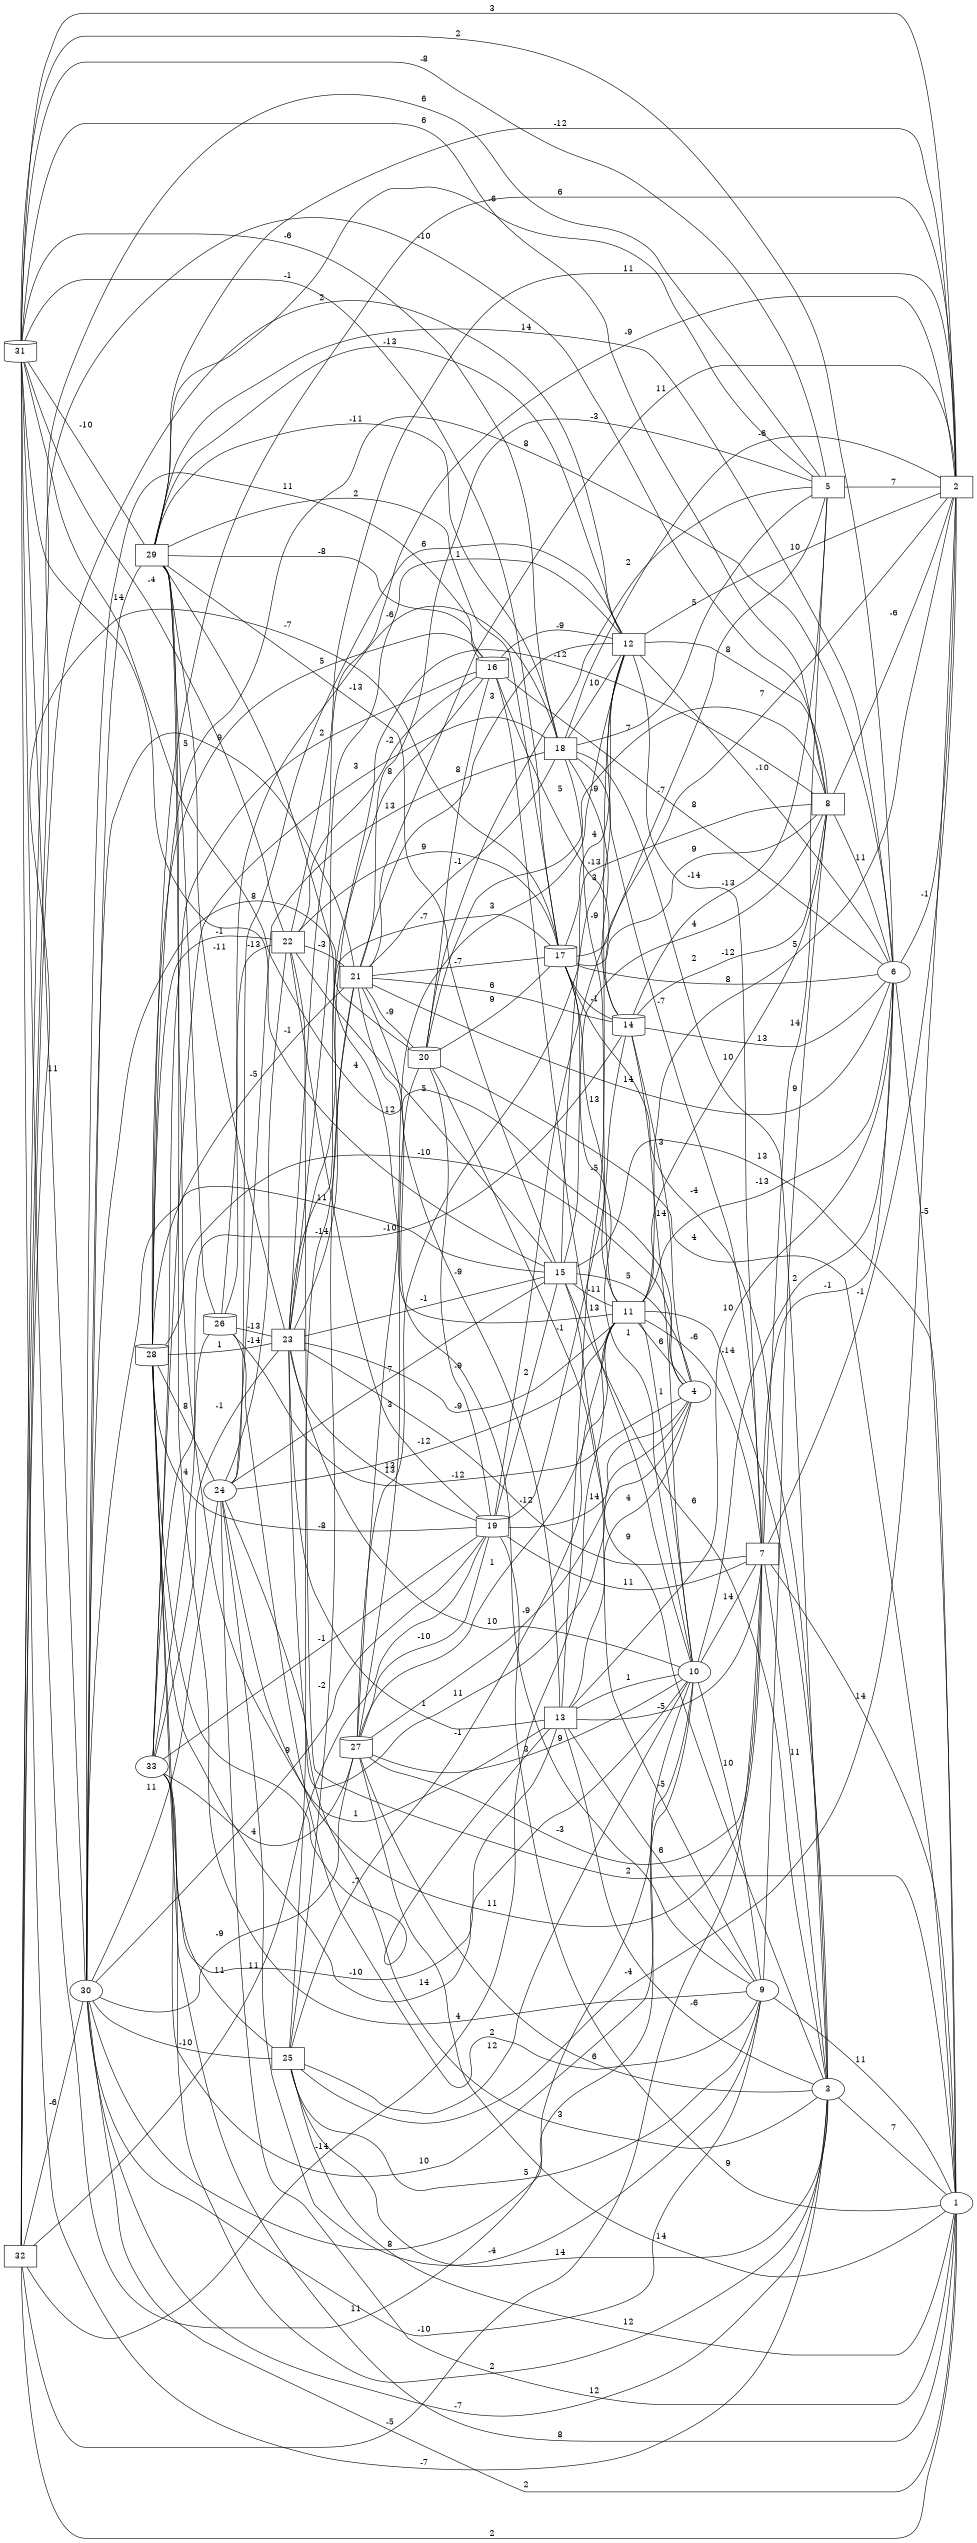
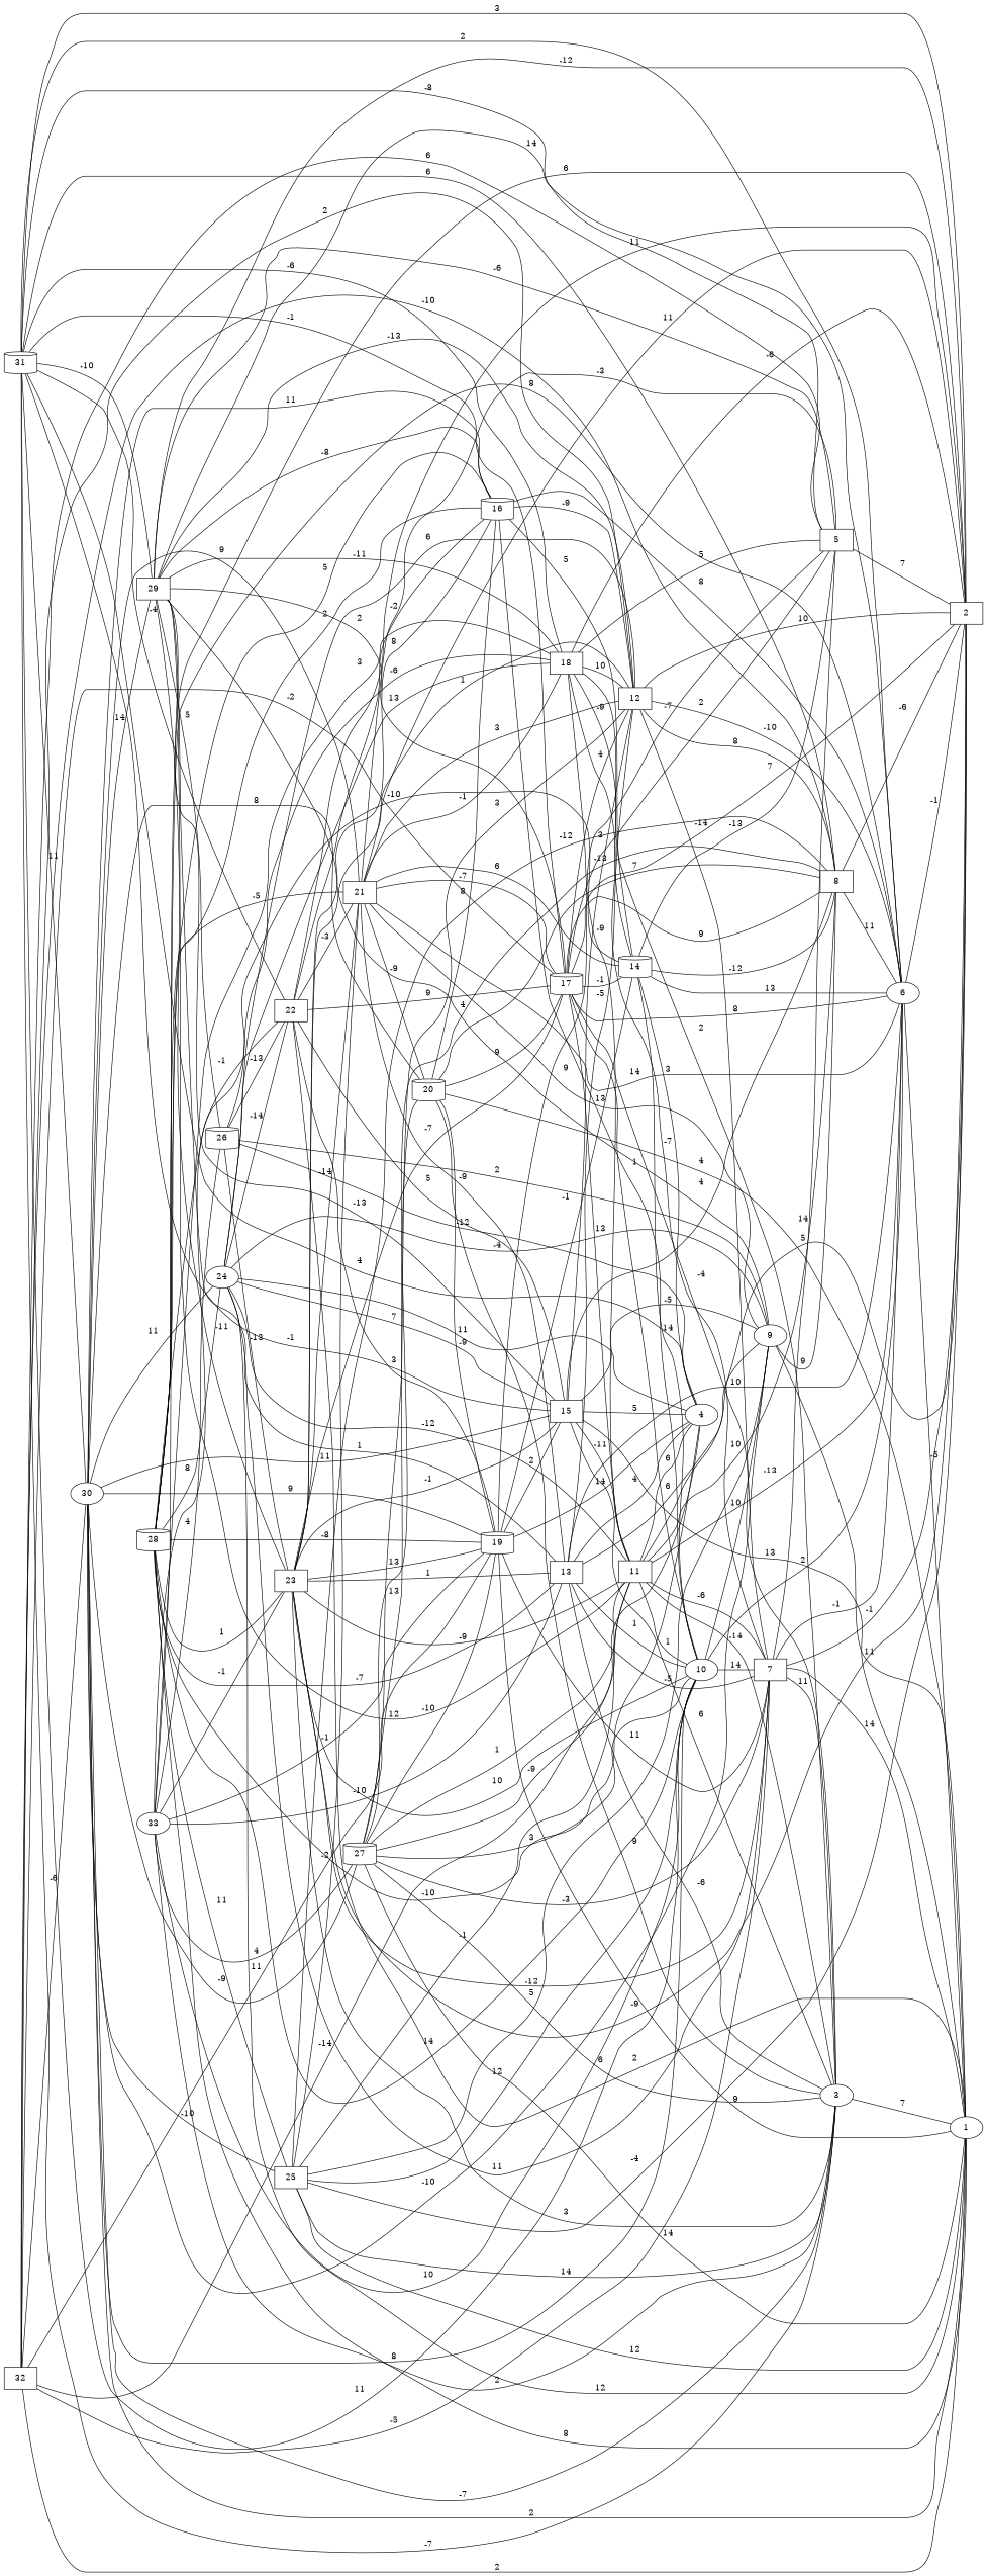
  graph {
    fontname="Helvetica,Arial,sans-serif"
    rankdir=LR
    node [shape=box]
    33 [shape=ellipse]
    3 [shape=ellipse]
    10 [shape=ellipse]
    13
    14 [shape=cylinder]
    16 [shape=cylinder]
    18
    19 [shape=cylinder]
    23
    26 [shape=cylinder]
    27 [shape=cylinder]
    1 [shape=ellipse]
    7
    6 [shape=ellipse]
    9 [shape=ellipse]
    12
    4 [shape=ellipse]
    5
    8
    11
    2
    15
    17 [shape=cylinder]
    21
    22
    20 [shape=cylinder]
    32
    30 [shape=ellipse]
    29
    24 [shape=ellipse]
    25
    31 [shape=cylinder]
    28 [shape=cylinder]
    33 -- 3 [label=2]
    33 -- 10 [label=10]
    33 -- 13 [label=-10]
    33 -- 14 [label=-10]
    33 -- 16 [label=2]
    33 -- 18 [label=3]
    33 -- 19 [label=-1]
    33 -- 23 [label=-1]
    33 -- 26 [label=4]
    33 -- 27 [label=4]
    3 -- 1 [label=7]
    10 -- 7 [label=14]
    10 -- 6 [label=2]
    10 -- 9 [label=10]
    13 -- 3 [label=-6]
    13 -- 10 [label=1]
    13 -- 7 [label=-5]
    13 -- 6 [label=10]
    13 -- 9 [label=6]
    13 -- 12 [label=-5]
    13 -- 4 [label=4]
    14 -- 10 [label=14]
    14 -- 6 [label=13]
    14 -- 4 [label=3]
    14 -- 5 [label=-13]
    14 -- 8 [label=-12]
    16 -- 10 [label=13]
    16 -- 14 [label=5]
    16 -- 6 [label=8]
    16 -- 12 [label=-9]
    18 -- 3 [label=2]
    18 -- 14 [label=-9]
    18 -- 7 [label=-7]
    18 -- 12 [label=10]
    18 -- 5 [label=5]
    18 -- 11 [label=-9]
    18 -- 2 [label=-6]
    19 -- 14 [label=-1]
    19 -- 1 [label=9]
    19 -- 7 [label=11]
    19 -- 4 [label=14]
    19 -- 5 [label=-7]
    19 -- 15 [label=2]
    23 -- 3 [label=3]
    23 -- 10 [label=10]
    23 -- 13 [label=1]
    23 -- 16 [label=8]
    23 -- 19 [label=13]
    23 -- 7 [label=-12]
    23 -- 12 [label=1]
    23 -- 11 [label=-9]
    23 -- 2 [label=-9]
    23 -- 15 [label=-1]
    23 -- 17 [label=-7]
    23 -- 21 [label=-14]
    26 -- 18 [label=-6]
    26 -- 23 [label=-13]
    26 -- 9 [label=2]
    26 -- 4 [label=-12]
    26 -- 22 [label=-13]
    27 -- 3 [label=6]
    27 -- 10 [label=3]
    27 -- 19 [label=-10]
    27 -- 1 [label=14]
    27 -- 7 [label=-3]
    27 -- 12 [label=3]
    27 -- 4 [label=-9]
    27 -- 8 [label=-13]
    27 -- 11 [label=1]
    27 -- 20 [label=13]
    7 -- 3 [label=11]
    7 -- 1 [label=14]
    7 -- 6 [label=-1]
    7 -- 5 [label=14]
    7 -- 2 [label=-1]
    6 -- 1 [label=-5]
    6 -- 2 [label=-1]
    9 -- 1 [label=11]
    9 -- 8 [label=9]
    12 -- 7 [label=-14]
    12 -- 6 [label=-10]
    12 -- 8 [label=8]
    12 -- 2 [label=10]
    5 -- 2 [label=7]
    8 -- 6 [label=11]
    8 -- 2 [label=-6]
    11 -- 3 [label=-14]
    11 -- 10 [label=1]
    11 -- 7 [label=-6]
    11 -- 6 [label=-13]
    11 -- 4 [label=6]
    11 -- 8 [label=10]
    11 -- 2 [label=5]
    15 -- 3 [label=6]
    15 -- 1 [label=13]
    15 -- 9 [label=-5]
    15 -- 12 [label=3]
    15 -- 4 [label=5]
    15 -- 8 [label=4]
    15 -- 11 [label=-11]
    17 -- 3 [label=-4]
    17 -- 10 [label=1]
    17 -- 14 [label=-1]
    17 -- 6 [label=8]
    17 -- 12 [label=4]
    17 -- 8 [label=9]
    17 -- 11 [label=13]
    17 -- 2 [label=7]
    21 -- 13 [label=-9]
    21 -- 14 [label=6]
    21 -- 18 [label=-1]
    21 -- 6 [label=14]
    21 -- 9 [label=9]
    21 -- 12 [label=3]
    21 -- 5 [label=-3]
    21 -- 2 [label=11]
    21 -- 17 [label=-7]
    21 -- 20 [label=-9]
    22 -- 16 [label=-2]
    22 -- 19 [label=3]
    22 -- 1 [label=2]
    22 -- 2 [label=11]
    22 -- 15 [label=5]
    22 -- 17 [label=9]
    22 -- 21 [label=-3]
    20 -- 3 [label=9]
    20 -- 16 [label=8]
    20 -- 19 [label=-9]
    20 -- 1 [label=4]
-   20 -- 5 [label=2]
+   17 -- 5 [label=2]
    20 -- 8 [label=7]
    20 -- 17 [label=9]
    32 -- 19 [label=11]
    32 -- 1 [label=2]
    32 -- 7 [label=-5]
    32 -- 12 [label=2]
    32 -- 5 [label=6]
    32 -- 8 [label=-10]
    32 -- 11 [label=-14]
-   32 -- 17 [label=-7]
+   32 -- 17 [label=-2]
    32 -- 30 [label=-6]
    30 -- 3 [label=-7]
    30 -- 10 [label=8]
    30 -- 16 [label=11]
    30 -- 19 [label=9]
    30 -- 27 [label=-9]
    30 -- 1 [label=2]
    30 -- 9 [label=-10]
    30 -- 15 [label=11]
    30 -- 21 [label=9]
    30 -- 20 [label=8]
    30 -- 29 [label=14]
    30 -- 24 [label=11]
    30 -- 25 [label=-10]
    29 -- 13 [label=1]
    29 -- 16 [label=-8]
    29 -- 18 [label=-11]
    29 -- 23 [label=-11]
    29 -- 26 [label=5]
    29 -- 6 [label=14]
    29 -- 9 [label=4]
    29 -- 12 [label=-13]
    29 -- 5 [label=-6]
    29 -- 11 [label=12]
    29 -- 2 [label=-12]
    29 -- 15 [label=-13]
    29 -- 17 [label=2]
    24 -- 18 [label=13]
    24 -- 1 [label=12]
    24 -- 7 [label=11]
    24 -- 9 [label=-4]
    24 -- 12 [label=6]
    24 -- 4 [label=11]
    24 -- 11 [label=-12]
    24 -- 15 [label=7]
    24 -- 22 [label=-14]
    25 -- 3 [label=14]
    25 -- 10 [label=12]
    25 -- 1 [label=12]
    25 -- 9 [label=5]
    25 -- 8 [label=-12]
    25 -- 11 [label=-1]
    25 -- 2 [label=-4]
    25 -- 21 [label=-2]
    31 -- 3 [label=-7]
    31 -- 10 [label=11]
    31 -- 18 [label=-6]
    31 -- 6 [label=2]
    31 -- 4 [label=4]
    31 -- 5 [label=-8]
    31 -- 8 [label=6]
    31 -- 2 [label=3]
    31 -- 15 [label=-1]
    31 -- 17 [label=-1]
    31 -- 22 [label=-4]
    31 -- 30 [label=11]
    31 -- 29 [label=-10]
    28 -- 10 [label=14]
    28 -- 13 [label=-7]
    28 -- 16 [label=5]
    28 -- 19 [label=-8]
    28 -- 23 [label=1]
    28 -- 1 [label=8]
    28 -- 6 [label=8]
    28 -- 4 [label=-10]
    28 -- 2 [label=6]
    28 -- 21 [label=-5]
    28 -- 22 [label=-1]
    28 -- 24 [label=8]
    28 -- 25 [label=11]
  }
